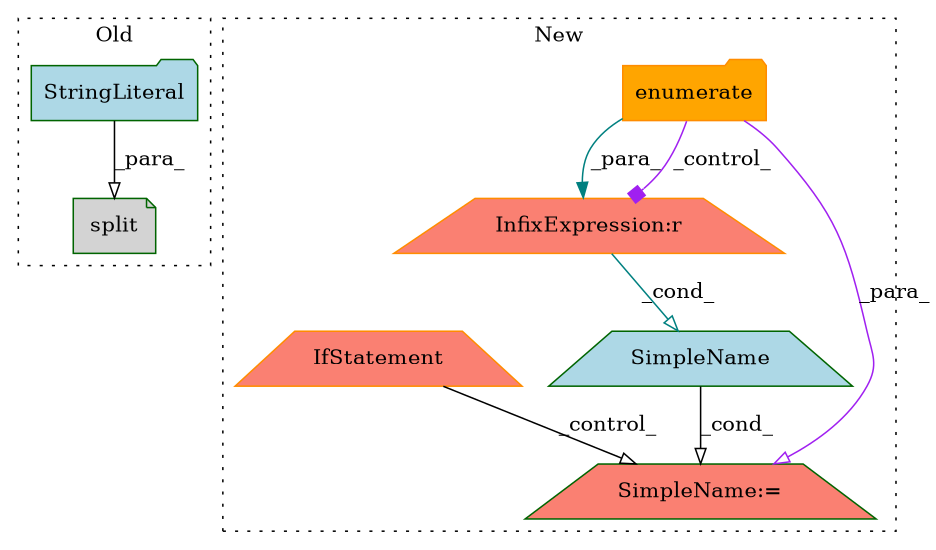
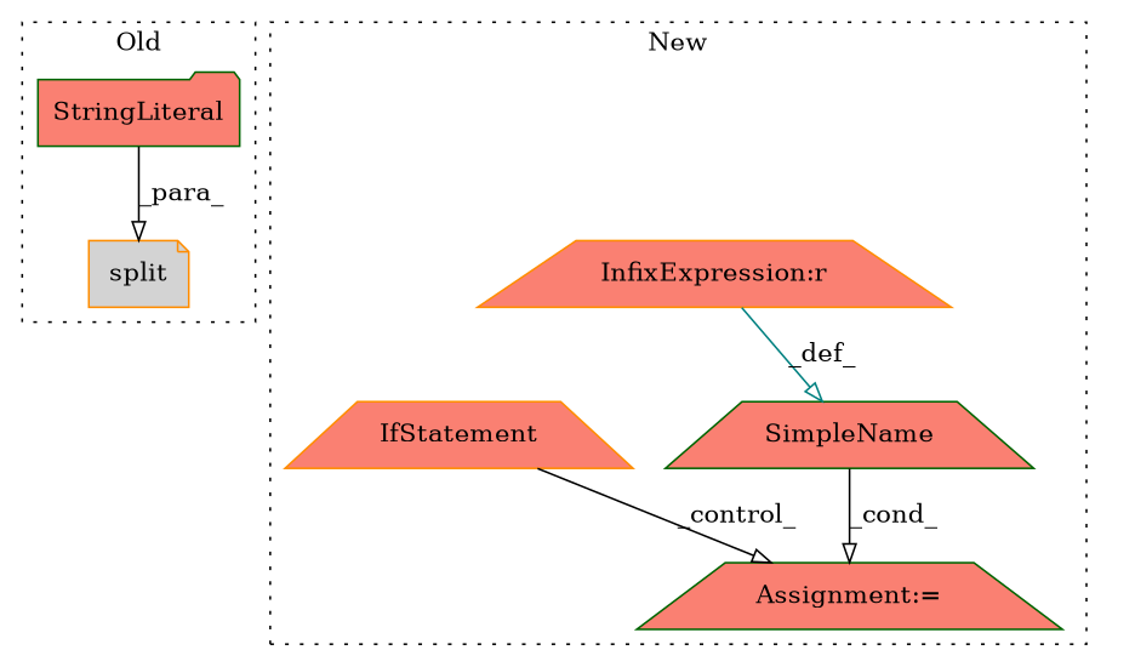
  digraph {
    node [a=32 color=darkgreen fillcolor=salmon shape=trapezium style=filled]
    edge [arrowhead=onormal color=black]
-   n1 [fillcolor=lightgrey l="6,1" label=split s="8679,8688" shape=note]
-   n2 [a=45 fillcolor=lightblue l=3 label=StringLiteral s=8685 shape=folder]
-   n3 [color=darkorange fillcolor=orange l="10,1" label=enumerate s="8036,8062" shape=folder]
+   n1 [color=darkorange fillcolor=lightgrey l="6,1" label=split s="8679,8688" shape=note]
+   n2 [a=45 l=3 label=StringLiteral s=8685 shape=folder]
    n4 [a=25 color=darkorange l="4,2" label=IfStatement s="8616,8646"]
    n5 [a=27 color=darkorange l=4 label="InfixExpression:r" s=8627]
-   n6 [a=7 l=1 label="SimpleName:=" s=8679]
-   n7 [a=42 fillcolor=lightblue label=SimpleName]
+   n6 [a=7 l=1 label="Assignment:=" s=8679]
+   n7 [a=42 label=SimpleName]
    subgraph cluster_1 {
      label=Old
      style=dotted
      n1
      n2
    }
    subgraph cluster_2 {
      label=New
      style=dotted
-     n3
      n4
      n5
      n6
      n7
    }
    n2 -> n1 [label=_para_]
-   n3 -> n5 [arrowhead=normal color=teal label=_para_]
-   n3 -> n5 [arrowhead=box color=purple label=_control_]
-   n3 -> n6 [color=purple label=_para_]
    n4 -> n6 [label=_control_]
-   n5 -> n7 [color=teal label=_cond_]
+   n5 -> n7 [color=teal label=_def_]
    n7 -> n6 [label=_cond_]
  }
